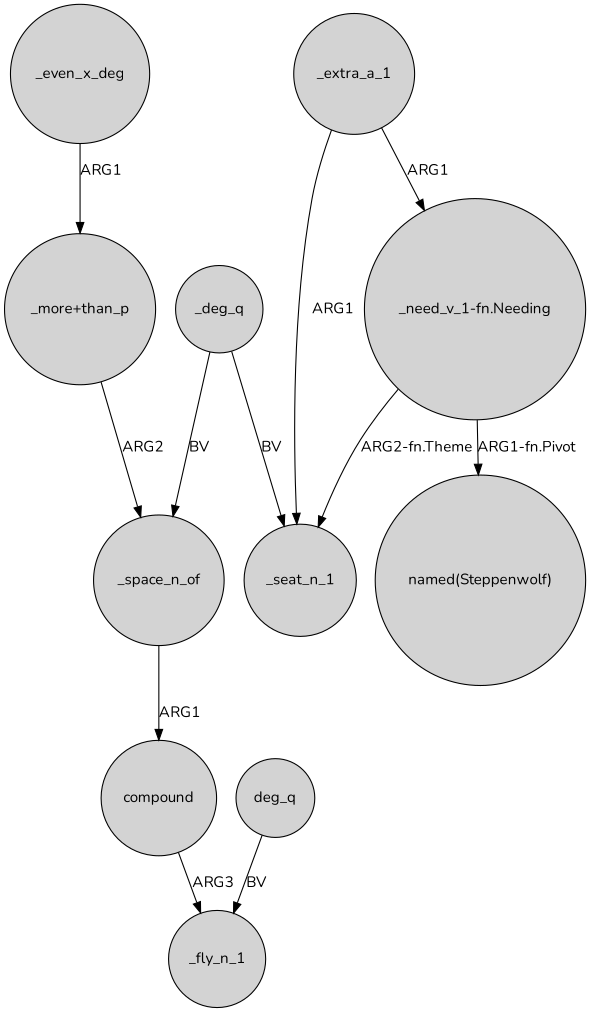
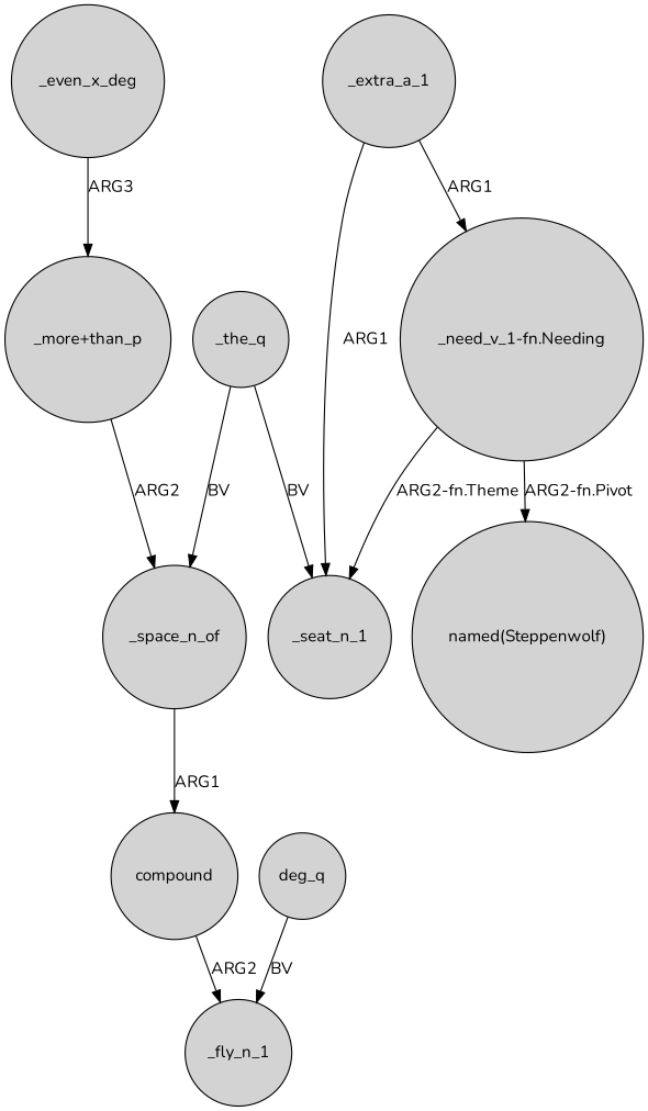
  digraph {
    fontname=Nunito
    node [fontname=Nunito shape=circle style=filled]
    edge [fontname=Nunito]
    "_more+than_p"
    _space_n_of
    "_need_v_1-fn.Needing"
    "named(Steppenwolf)"
    _seat_n_1
    compound
-   _the_q [label=_deg_q]
+   _the_q
    _extra_a_1
    _fly_n_1
    n10 [label=deg_q]
    _even_x_deg
    "_more+than_p" -> _space_n_of [label=ARG2]
    _space_n_of -> compound [label=ARG1]
-   "_need_v_1-fn.Needing" -> "named(Steppenwolf)" [label="ARG1-fn.Pivot"]
+   "_need_v_1-fn.Needing" -> "named(Steppenwolf)" [label="ARG2-fn.Pivot"]
    "_need_v_1-fn.Needing" -> _seat_n_1 [label="ARG2-fn.Theme"]
-   compound -> _fly_n_1 [label=ARG3]
+   compound -> _fly_n_1 [label=ARG2]
    _the_q -> _space_n_of [label=BV]
    _the_q -> _seat_n_1 [label=BV]
    _extra_a_1 -> "_need_v_1-fn.Needing" [label=ARG1]
    _extra_a_1 -> _seat_n_1 [label=ARG1]
    n10 -> _fly_n_1 [label=BV]
-   _even_x_deg -> "_more+than_p" [label=ARG1]
+   _even_x_deg -> "_more+than_p" [label=ARG3]
  }
